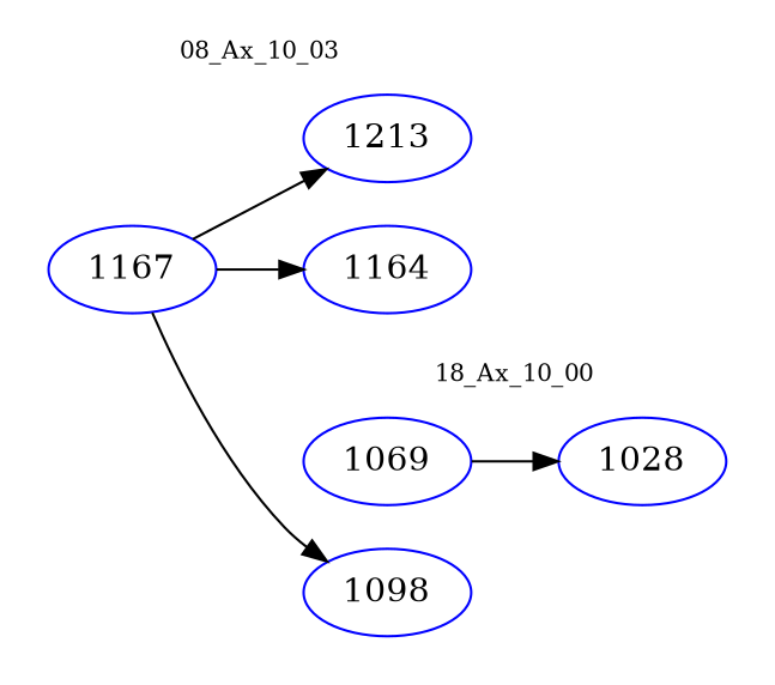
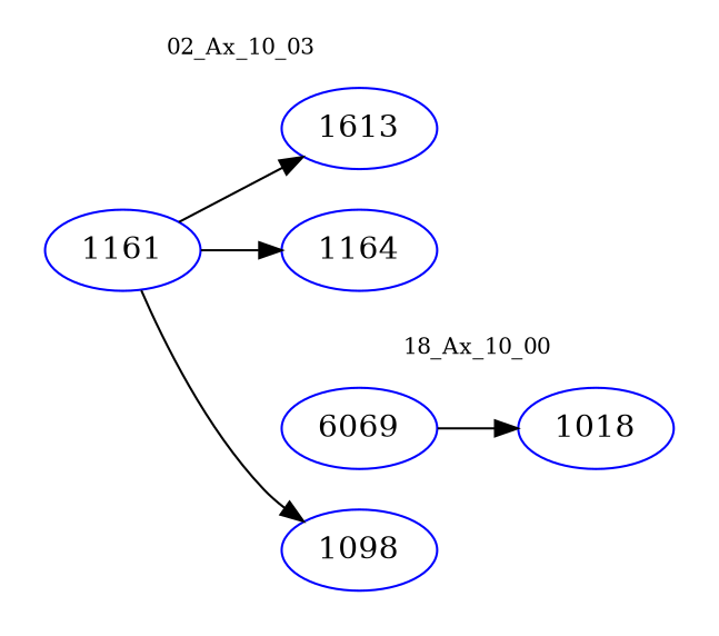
  digraph {
    rankdir=LR
    node [color=blue]
    edge [color=black]
-   n1 [label=1167]
+   n1 [label=1161]
    n2 [label=1164]
-   n3 [label=1213]
-   n4 [label=1069]
-   n5 [label=1028]
+   n3 [label=1613]
+   n4 [label=6069]
+   n5 [label=1018]
    n6 [label=1098]
    subgraph cluster_1 {
      color=white
      fontsize=10
-     label="08_Ax_10_03"
+     label="02_Ax_10_03"
      n1
      n2
      n3
    }
    subgraph cluster_2 {
      color=white
      fontsize=10
      label="18_Ax_10_00"
      n4
      n5
      n6
    }
    n1 -> n2
    n1 -> n3
    n1 -> n6
    n4 -> n5
  }
